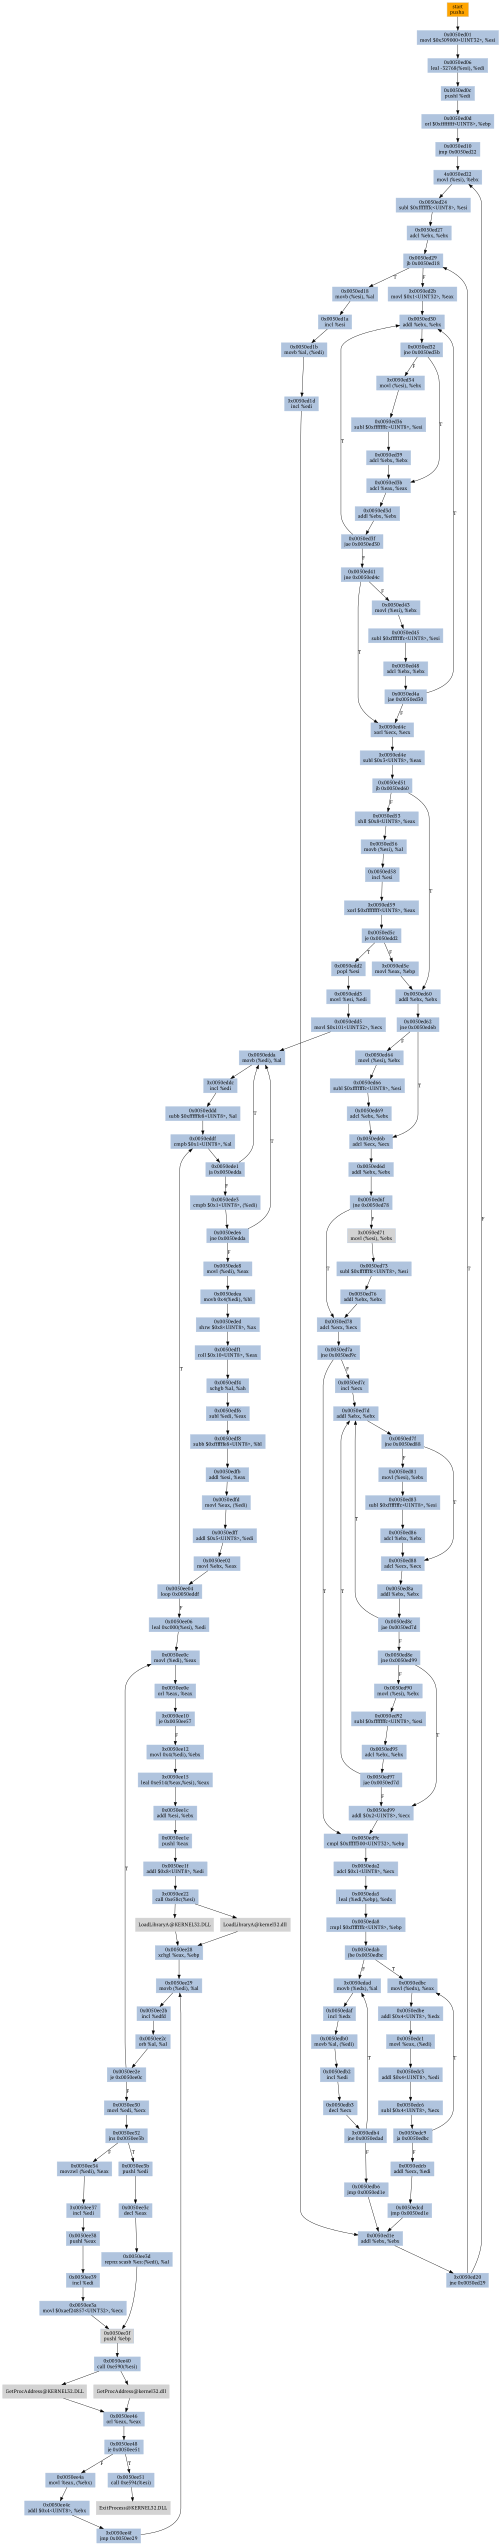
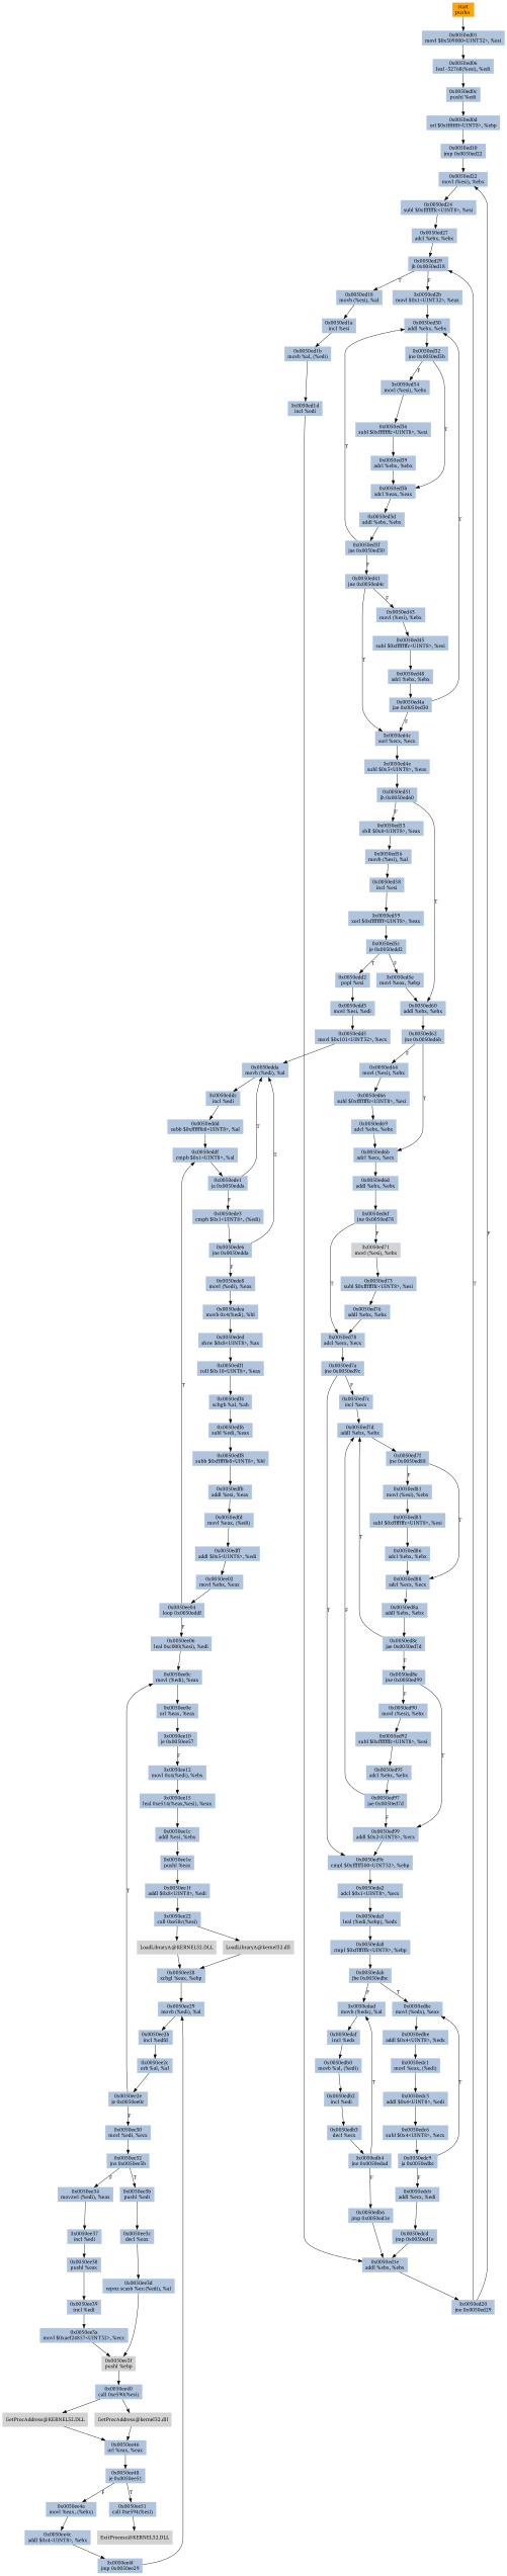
  digraph {
    fontname="PT Serif"
    node [color=lightsteelblue fillcolor=lightsteelblue fontname="PT Serif" shape=rectangle style=filled]
    edge [color="#000000" fontname="PT Serif"]
    n1 [color=lightgrey fillcolor=orange label="start\npusha "]
    n2 [label="0x0050ed01\nmovl $0x509000<UINT32>, %esi"]
    n3 [label="0x0050ed06\nleal -32768(%esi), %edi"]
    n4 [label="0x0050ed0c\npushl %edi"]
    n5 [label="0x0050ed0d\norl $0xffffffff<UINT8>, %ebp"]
    n6 [label="0x0050ed10\njmp 0x0050ed22"]
-   n7 [label="4x0050ed22\nmovl (%esi), %ebx"]
+   n7 [label="0x0050ed22\nmovl (%esi), %ebx"]
    n8 [label="0x0050ed24\nsubl $0xfffffffc<UINT8>, %esi"]
    n9 [label="0x0050ed27\nadcl %ebx, %ebx"]
    n10 [label="0x0050ed29\njb 0x0050ed18"]
    n11 [label="0x0050ed18\nmovb (%esi), %al"]
    n12 [label="0x0050ed2b\nmovl $0x1<UINT32>, %eax"]
    n13 [label="0x0050ed1a\nincl %esi"]
    n14 [label="0x0050ed30\naddl %ebx, %ebx"]
    n15 [label="0x0050ed1b\nmovb %al, (%edi)"]
    n16 [label="0x0050ed1d\nincl %edi"]
    n17 [label="0x0050ed1e\naddl %ebx, %ebx"]
    n18 [label="0x0050ed20\njne 0x0050ed29"]
    n19 [label="0x0050ed32\njne 0x0050ed3b"]
    n20 [label="0x0050ed3b\nadcl %eax, %eax"]
    n21 [label="0x0050ed34\nmovl (%esi), %ebx"]
    n22 [label="0x0050ed3d\naddl %ebx, %ebx"]
    n23 [label="0x0050ed36\nsubl $0xfffffffc<UINT8>, %esi"]
    n24 [label="0x0050ed3f\njae 0x0050ed30"]
    n25 [label="0x0050ed41\njne 0x0050ed4c"]
    n26 [label="0x0050ed4c\nxorl %ecx, %ecx"]
    n27 [label="0x0050ed43\nmovl (%esi), %ebx"]
    n28 [label="0x0050ed4e\nsubl $0x3<UINT8>, %eax"]
    n29 [label="0x0050ed45\nsubl $0xfffffffc<UINT8>, %esi"]
    n30 [label="0x0050ed51\njb 0x0050ed60"]
    n31 [label="0x0050ed60\naddl %ebx, %ebx"]
    n32 [label="0x0050ed53\nshll $0x8<UINT8>, %eax"]
    n33 [label="0x0050ed62\njne 0x0050ed6b"]
    n34 [label="0x0050ed56\nmovb (%esi), %al"]
    n35 [label="0x0050ed6b\nadcl %ecx, %ecx"]
    n36 [label="0x0050ed64\nmovl (%esi), %ebx"]
    n37 [label="0x0050ed6d\naddl %ebx, %ebx"]
    n38 [label="0x0050ed66\nsubl $0xfffffffc<UINT8>, %esi"]
    n39 [label="0x0050ed6f\njne 0x0050ed78"]
    n40 [label="0x0050ed78\nadcl %ecx, %ecx"]
    n41 [fillcolor=lightgrey label="0x0050ed71\nmovl (%esi), %ebx"]
    n42 [label="0x0050ed7a\njne 0x0050ed9c"]
    n43 [label="0x0050ed73\nsubl $0xfffffffc<UINT8>, %esi"]
    n44 [label="0x0050ed7c\nincl %ecx"]
    n45 [label="0x0050ed9c\ncmpl $0xfffff300<UINT32>, %ebp"]
    n46 [label="0x0050ed7d\naddl %ebx, %ebx"]
    n47 [label="0x0050eda2\nadcl $0x1<UINT8>, %ecx"]
    n48 [label="0x0050ed7f\njne 0x0050ed88"]
    n49 [label="0x0050ed88\nadcl %ecx, %ecx"]
    n50 [label="0x0050ed81\nmovl (%esi), %ebx"]
    n51 [label="0x0050ed8a\naddl %ebx, %ebx"]
    n52 [label="0x0050ed83\nsubl $0xfffffffc<UINT8>, %esi"]
    n53 [label="0x0050ed8c\njae 0x0050ed7d"]
    n54 [label="0x0050ed8e\njne 0x0050ed99"]
    n55 [label="0x0050ed99\naddl $0x2<UINT8>, %ecx"]
    n56 [label="0x0050ed90\nmovl (%esi), %ebx"]
    n57 [label="0x0050ed92\nsubl $0xfffffffc<UINT8>, %esi"]
    n58 [label="0x0050eda5\nleal (%edi,%ebp), %edx"]
    n59 [label="0x0050eda8\ncmpl $0xfffffffc<UINT8>, %ebp"]
    n60 [label="0x0050edab\njbe 0x0050edbc"]
    n61 [label="0x0050edad\nmovb (%edx), %al"]
    n62 [label="0x0050edbc\nmovl (%edx), %eax"]
    n63 [label="0x0050edaf\nincl %edx"]
    n64 [label="0x0050edbe\naddl $0x4<UINT8>, %edx"]
    n65 [label="0x0050edb0\nmovb %al, (%edi)"]
    n66 [label="0x0050edb2\nincl %edi"]
    n67 [label="0x0050edb3\ndecl %ecx"]
    n68 [label="0x0050edb4\njne 0x0050edad"]
    n69 [label="0x0050edb6\njmp 0x0050ed1e"]
    n70 [label="0x0050ed58\nincl %esi"]
    n71 [label="0x0050ed59\nxorl $0xffffffff<UINT8>, %eax"]
    n72 [label="0x0050ed5c\nje 0x0050edd2"]
    n73 [label="0x0050ed5e\nmovl %eax, %ebp"]
    n74 [label="0x0050edd2\npopl %esi"]
    n75 [label="0x0050edd3\nmovl %esi, %edi"]
    n76 [label="0x0050edc1\nmovl %eax, (%edi)"]
    n77 [label="0x0050edc3\naddl $0x4<UINT8>, %edi"]
    n78 [label="0x0050edc6\nsubl $0x4<UINT8>, %ecx"]
    n79 [label="0x0050edc9\nja 0x0050edbc"]
    n80 [label="0x0050edcb\naddl %ecx, %edi"]
    n81 [label="0x0050edcd\njmp 0x0050ed1e"]
    n82 [label="0x0050ed76\naddl %ebx, %ebx"]
    n83 [label="0x0050ed39\nadcl %ebx, %ebx"]
    n84 [label="0x0050ed48\nadcl %ebx, %ebx"]
    n85 [label="0x0050ed4a\njae 0x0050ed30"]
    n86 [label="0x0050ed69\nadcl %ebx, %ebx"]
    n87 [label="0x0050ed86\nadcl %ebx, %ebx"]
    n88 [label="0x0050ed95\nadcl %ebx, %ebx"]
    n89 [label="0x0050ed97\njae 0x0050ed7d"]
    n90 [label="0x0050edd5\nmovl $0x101<UINT32>, %ecx"]
    n91 [label="0x0050edda\nmovb (%edi), %al"]
    n92 [label="0x0050eddc\nincl %edi"]
    n93 [label="0x0050eddd\nsubb $0xffffffe8<UINT8>, %al"]
    n94 [label="0x0050eddf\ncmpb $0x1<UINT8>, %al"]
    n95 [label="0x0050ede1\nja 0x0050edda"]
    n96 [label="0x0050ede3\ncmpb $0x1<UINT8>, (%edi)"]
    n97 [label="0x0050ede6\njne 0x0050edda"]
    n98 [label="0x0050ede8\nmovl (%edi), %eax"]
    n99 [label="0x0050edea\nmovb 0x4(%edi), %bl"]
    n100 [label="0x0050eded\nshrw $0x8<UINT8>, %ax"]
    n101 [label="0x0050edf1\nroll $0x10<UINT8>, %eax"]
    n102 [label="0x0050edf4\nxchgb %al, %ah"]
    n103 [label="0x0050edf6\nsubl %edi, %eax"]
    n104 [label="0x0050edf8\nsubb $0xffffffe8<UINT8>, %bl"]
    n105 [label="0x0050edfb\naddl %esi, %eax"]
    n106 [label="0x0050edfd\nmovl %eax, (%edi)"]
    n107 [label="0x0050edff\naddl $0x5<UINT8>, %edi"]
    n108 [label="0x0050ee02\nmovl %ebx, %eax"]
    n109 [label="0x0050ee04\nloop 0x0050eddf"]
    n110 [label="0x0050ee06\nleal 0xc000(%esi), %edi"]
    n111 [label="0x0050ee0c\nmovl (%edi), %eax"]
    n112 [label="0x0050ee0e\norl %eax, %eax"]
    n113 [label="0x0050ee10\nje 0x0050ee57"]
    n114 [label="0x0050ee12\nmovl 0x4(%edi), %ebx"]
    n115 [label="0x0050ee15\nleal 0xe514(%eax,%esi), %eax"]
    n116 [label="0x0050ee1c\naddl %esi, %ebx"]
    n117 [label="0x0050ee1e\npushl %eax"]
    n118 [label="0x0050ee1f\naddl $0x8<UINT8>, %edi"]
    n119 [label="0x0050ee22\ncall 0xe58c(%esi)"]
    n120 [color=lightgrey fillcolor=lightgrey label="LoadLibraryA@kernel32.dll"]
    n121 [color=lightgrey fillcolor=lightgrey label="LoadLibraryA@KERNEL32.DLL"]
    n122 [label="0x0050ee28\nxchgl %eax, %ebp"]
    n123 [label="0x0050ee29\nmovb (%edi), %al"]
    n124 [label="0x0050ee2b\nincl %edfd"]
    n125 [label="0x0050ee2c\norb %al, %al"]
    n126 [label="0x0050ee2e\nje 0x0050ee0c"]
    n127 [label="0x0050ee30\nmovl %edi, %ecx"]
    n128 [label="0x0050ee32\njns 0x0050ee3b"]
    n129 [label="0x0050ee3b\npushl %edi"]
    n130 [label="0x0050ee34\nmovzwl (%edi), %eax"]
    n131 [label="0x0050ee3c\ndecl %eax"]
    n132 [label="0x0050ee37\nincl %edi"]
    n133 [label="0x0050ee3d\nrepnz scasb %es:(%edi), %al"]
    n134 [fillcolor=lightgrey label="0x0050ee3f\npushl %ebp"]
    n135 [label="0x0050ee40\ncall 0xe590(%esi)"]
    n136 [color=lightgrey fillcolor=lightgrey label="GetProcAddress@kernel32.dll"]
    n137 [color=lightgrey fillcolor=lightgrey label="GetProcAddress@KERNEL32.DLL"]
    n138 [label="0x0050ee46\norl %eax, %eax"]
    n139 [label="0x0050ee48\nje 0x0050ee51"]
    n140 [label="0x0050ee4a\nmovl %eax, (%ebx)"]
    n141 [label="0x0050ee51\ncall 0xe594(%esi)"]
    n142 [label="0x0050ee4c\naddl $0x4<UINT8>, %ebx"]
    n143 [color=lightgrey fillcolor=lightgrey label="ExitProcess@KERNEL32.DLL"]
    n144 [label="0x0050ee4f\njmp 0x0050ee29"]
    n145 [label="0x0050ee38\npushl %eax"]
    n146 [label="0x0050ee39\nincl %edi"]
    n147 [label="0x0050ee3a\nmovl $0xaef24857<UINT32>, %ecx"]
    n1 -> n2
    n2 -> n3
    n3 -> n4
    n4 -> n5
    n5 -> n6
    n6 -> n7
    n7 -> n8
    n8 -> n9
    n9 -> n10
    n10 -> n11 [label=T]
    n10 -> n12 [label=F]
    n11 -> n13
    n12 -> n14
    n13 -> n15
    n14 -> n19
    n15 -> n16
    n16 -> n17
    n17 -> n18
    n18 -> n7 [label=F]
    n18 -> n10 [label=T]
    n19 -> n20 [label=T]
    n19 -> n21 [label=F]
    n20 -> n22
    n21 -> n23
    n22 -> n24
    n23 -> n83
    n24 -> n14 [label=T]
    n24 -> n25 [label=F]
    n25 -> n26 [label=T]
    n25 -> n27 [label=F]
    n26 -> n28
    n27 -> n29
    n28 -> n30
    n29 -> n84
    n30 -> n31 [label=T]
    n30 -> n32 [label=F]
    n31 -> n33
    n32 -> n34
    n33 -> n35 [label=T]
    n33 -> n36 [label=F]
    n34 -> n70
    n35 -> n37
    n36 -> n38
    n37 -> n39
    n38 -> n86
    n39 -> n40 [label=T]
    n39 -> n41 [label=F]
    n40 -> n42
    n41 -> n43
    n42 -> n44 [label=F]
    n42 -> n45 [label=T]
    n43 -> n82
    n44 -> n46
    n45 -> n47
    n46 -> n48
    n47 -> n58
    n48 -> n49 [label=T]
    n48 -> n50 [label=F]
    n49 -> n51
    n50 -> n52
    n51 -> n53
    n52 -> n87
    n53 -> n46 [label=T]
    n53 -> n54 [label=F]
    n54 -> n55 [label=T]
    n54 -> n56 [label=F]
    n55 -> n45
    n56 -> n57
    n57 -> n88
    n58 -> n59
    n59 -> n60
    n60 -> n61 [label=F]
    n60 -> n62 [label=T]
    n61 -> n63
    n62 -> n64
    n63 -> n65
    n64 -> n76
    n65 -> n66
    n66 -> n67
    n67 -> n68
    n68 -> n61 [label=T]
    n68 -> n69 [label=F]
    n69 -> n17
    n70 -> n71
    n71 -> n72
    n72 -> n73 [label=F]
    n72 -> n74 [label=T]
    n73 -> n31
    n74 -> n75
    n75 -> n90
    n76 -> n77
    n77 -> n78
    n78 -> n79
    n79 -> n62 [label=T]
    n79 -> n80 [label=F]
    n80 -> n81
    n81 -> n17
    n82 -> n40
    n83 -> n20
    n84 -> n85
    n85 -> n14 [label=T]
    n85 -> n26 [label=F]
    n86 -> n35
    n87 -> n49
    n88 -> n89
-   n89 -> n46 [label=T]
+   n89 -> n46 [label=F]
    n89 -> n55 [label=F]
    n90 -> n91
    n91 -> n92
    n92 -> n93
    n93 -> n94
    n94 -> n95
    n95 -> n91 [label=T]
    n95 -> n96 [label=F]
    n96 -> n97
    n97 -> n91 [label=T]
    n97 -> n98 [label=F]
    n98 -> n99
    n99 -> n100
    n100 -> n101
    n101 -> n102
    n102 -> n103
    n103 -> n104
    n104 -> n105
    n105 -> n106
    n106 -> n107
    n107 -> n108
    n108 -> n109
    n109 -> n94 [label=T]
    n109 -> n110 [label=F]
    n110 -> n111
    n111 -> n112
    n112 -> n113
    n113 -> n114 [label=F]
    n114 -> n115
    n115 -> n116
    n116 -> n117
    n117 -> n118
    n118 -> n119
    n119 -> n120
    n119 -> n121
    n120 -> n122
    n121 -> n122
    n122 -> n123
    n123 -> n124
    n124 -> n125
    n125 -> n126
    n126 -> n111 [label=T]
    n126 -> n127 [label=F]
    n127 -> n128
    n128 -> n129 [label=T]
    n128 -> n130 [label=F]
    n129 -> n131
    n130 -> n132
    n131 -> n133
    n132 -> n145
    n133 -> n134
    n134 -> n135
    n135 -> n136
    n135 -> n137
    n136 -> n138
    n137 -> n138
    n138 -> n139
    n139 -> n140 [label=F]
    n139 -> n141 [label=T]
    n140 -> n142
    n141 -> n143
    n142 -> n144
    n144 -> n123
    n145 -> n146
    n146 -> n147
    n147 -> n134
  }
